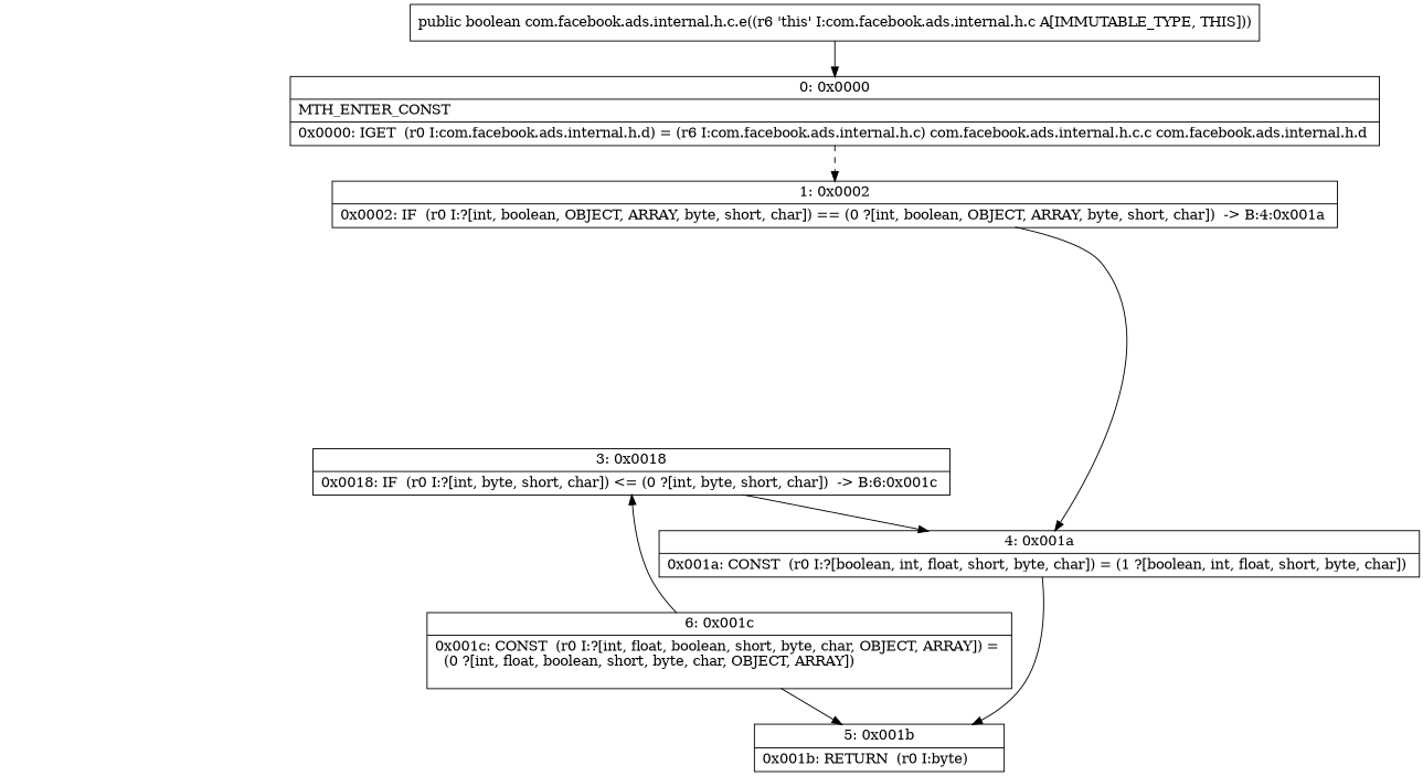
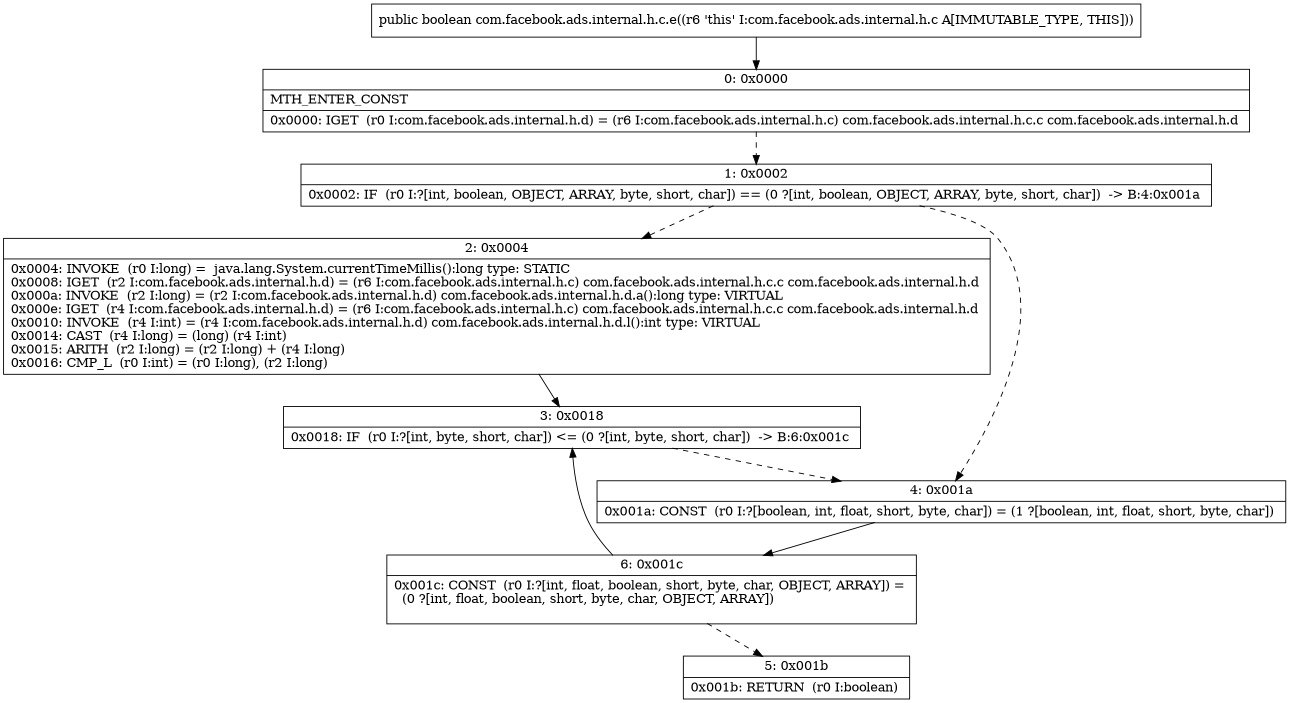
  digraph {
    node [shape=record]
    n1 [label="{0\:\ 0x0000|MTH_ENTER_CONST\l|0x0000: IGET  (r0 I:com.facebook.ads.internal.h.d) = (r6 I:com.facebook.ads.internal.h.c) com.facebook.ads.internal.h.c.c com.facebook.ads.internal.h.d \l}"]
    n2 [label="{1\:\ 0x0002|0x0002: IF  (r0 I:?[int, boolean, OBJECT, ARRAY, byte, short, char]) == (0 ?[int, boolean, OBJECT, ARRAY, byte, short, char])  \-\> B:4:0x001a \l}"]
+   n3 [label="{2\:\ 0x0004|0x0004: INVOKE  (r0 I:long) =  java.lang.System.currentTimeMillis():long type: STATIC \l0x0008: IGET  (r2 I:com.facebook.ads.internal.h.d) = (r6 I:com.facebook.ads.internal.h.c) com.facebook.ads.internal.h.c.c com.facebook.ads.internal.h.d \l0x000a: INVOKE  (r2 I:long) = (r2 I:com.facebook.ads.internal.h.d) com.facebook.ads.internal.h.d.a():long type: VIRTUAL \l0x000e: IGET  (r4 I:com.facebook.ads.internal.h.d) = (r6 I:com.facebook.ads.internal.h.c) com.facebook.ads.internal.h.c.c com.facebook.ads.internal.h.d \l0x0010: INVOKE  (r4 I:int) = (r4 I:com.facebook.ads.internal.h.d) com.facebook.ads.internal.h.d.l():int type: VIRTUAL \l0x0014: CAST  (r4 I:long) = (long) (r4 I:int) \l0x0015: ARITH  (r2 I:long) = (r2 I:long) + (r4 I:long) \l0x0016: CMP_L  (r0 I:int) = (r0 I:long), (r2 I:long) \l}"]
    n4 [label="{4\:\ 0x001a|0x001a: CONST  (r0 I:?[boolean, int, float, short, byte, char]) = (1 ?[boolean, int, float, short, byte, char]) \l}"]
    n5 [label="{3\:\ 0x0018|0x0018: IF  (r0 I:?[int, byte, short, char]) \<= (0 ?[int, byte, short, char])  \-\> B:6:0x001c \l}"]
-   n6 [label="{5\:\ 0x001b|0x001b: RETURN  (r0 I:byte) \l}"]
+   n6 [label="{5\:\ 0x001b|0x001b: RETURN  (r0 I:boolean) \l}"]
    n7 [label="{6\:\ 0x001c|0x001c: CONST  (r0 I:?[int, float, boolean, short, byte, char, OBJECT, ARRAY]) = \l  (0 ?[int, float, boolean, short, byte, char, OBJECT, ARRAY])\l \l}"]
    n8 [label="{public boolean com.facebook.ads.internal.h.c.e((r6 'this' I:com.facebook.ads.internal.h.c A[IMMUTABLE_TYPE, THIS])) }"]
    n1 -> n2 [style=dashed]
-   n2 -> n4
-   n4 -> n6
-   n5 -> n4 [style=solid]
+   n2 -> n3 [style=dashed]
+   n2 -> n4 [style=dashed]
+   n3 -> n5
+   n4 -> n7
+   n5 -> n4 [style=dashed]
    n7 -> n5
-   n7 -> n6
+   n7 -> n6 [style=dashed]
    n8 -> n1
  }
